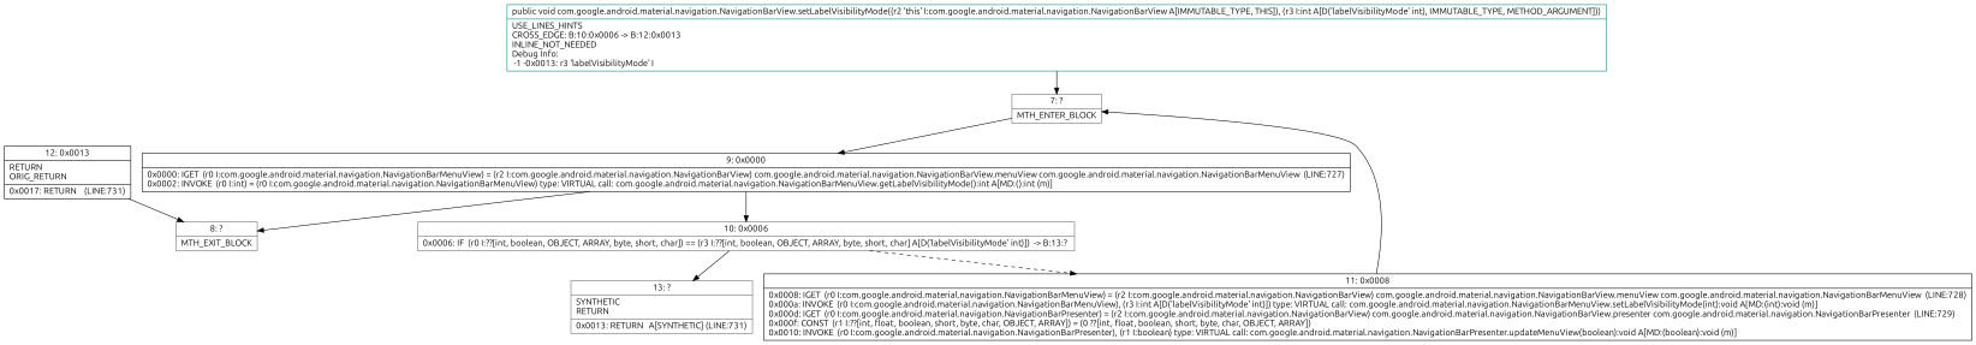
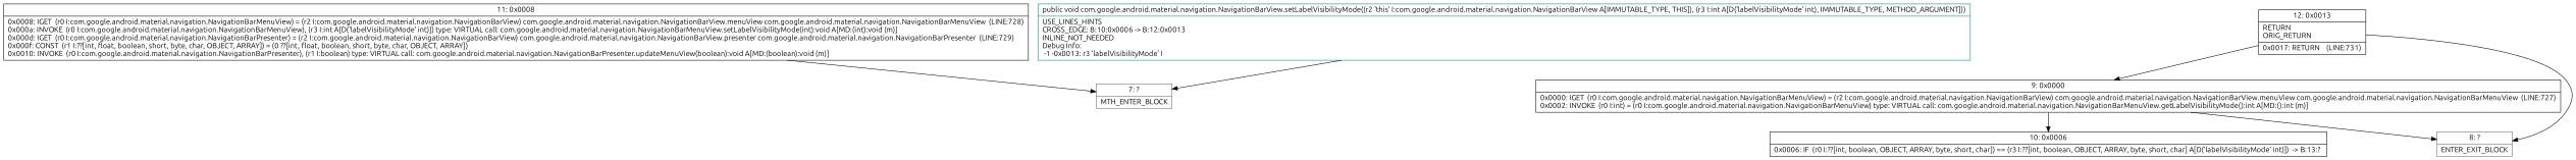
  digraph {
    fontname=Ubuntu
    node [color=gray40 fontname=Ubuntu shape=record]
    edge [fontname=Ubuntu]
    n1 [label="{7\:\ ?|MTH_ENTER_BLOCK\l}"]
    n2 [color=black label="{9\:\ 0x0000|0x0000: IGET  (r0 I:com.google.android.material.navigation.NavigationBarMenuView) = (r2 I:com.google.android.material.navigation.NavigationBarView) com.google.android.material.navigation.NavigationBarView.menuView com.google.android.material.navigation.NavigationBarMenuView  (LINE:727)\l0x0002: INVOKE  (r0 I:int) = (r0 I:com.google.android.material.navigation.NavigationBarMenuView) type: VIRTUAL call: com.google.android.material.navigation.NavigationBarMenuView.getLabelVisibilityMode():int A[MD:():int (m)]\l}"]
-   n3 [label="{10\:\ 0x0006|0x0006: IF  (r0 I:??[int, boolean, OBJECT, ARRAY, byte, short, char]) == (r3 I:??[int, boolean, OBJECT, ARRAY, byte, short, char] A[D('labelVisibilityMode' int)])  \-\> B:13:? \l}"]
-   n4 [label="{8\:\ ?|MTH_EXIT_BLOCK\l}"]
+   n3 [color=black label="{10\:\ 0x0006|0x0006: IF  (r0 I:??[int, boolean, OBJECT, ARRAY, byte, short, char]) == (r3 I:??[int, boolean, OBJECT, ARRAY, byte, short, char] A[D('labelVisibilityMode' int)])  \-\> B:13:? \l}"]
+   n4 [label="{8\:\ ?|ENTER_EXIT_BLOCK\l}"]
    n5 [color=black label="{11\:\ 0x0008|0x0008: IGET  (r0 I:com.google.android.material.navigation.NavigationBarMenuView) = (r2 I:com.google.android.material.navigation.NavigationBarView) com.google.android.material.navigation.NavigationBarView.menuView com.google.android.material.navigation.NavigationBarMenuView  (LINE:728)\l0x000a: INVOKE  (r0 I:com.google.android.material.navigation.NavigationBarMenuView), (r3 I:int A[D('labelVisibilityMode' int)]) type: VIRTUAL call: com.google.android.material.navigation.NavigationBarMenuView.setLabelVisibilityMode(int):void A[MD:(int):void (m)]\l0x000d: IGET  (r0 I:com.google.android.material.navigation.NavigationBarPresenter) = (r2 I:com.google.android.material.navigation.NavigationBarView) com.google.android.material.navigation.NavigationBarView.presenter com.google.android.material.navigation.NavigationBarPresenter  (LINE:729)\l0x000f: CONST  (r1 I:??[int, float, boolean, short, byte, char, OBJECT, ARRAY]) = (0 ??[int, float, boolean, short, byte, char, OBJECT, ARRAY]) \l0x0010: INVOKE  (r0 I:com.google.android.material.navigation.NavigationBarPresenter), (r1 I:boolean) type: VIRTUAL call: com.google.android.material.navigation.NavigationBarPresenter.updateMenuView(boolean):void A[MD:(boolean):void (m)]\l}"]
-   n6 [label="{13\:\ ?|SYNTHETIC\lRETURN\l|0x0013: RETURN   A[SYNTHETIC] (LINE:731)\l}"]
    n7 [color=black label="{12\:\ 0x0013|RETURN\lORIG_RETURN\l|0x0017: RETURN    (LINE:731)\l}"]
    n8 [color=teal label="{public void com.google.android.material.navigation.NavigationBarView.setLabelVisibilityMode((r2 'this' I:com.google.android.material.navigation.NavigationBarView A[IMMUTABLE_TYPE, THIS]), (r3 I:int A[D('labelVisibilityMode' int), IMMUTABLE_TYPE, METHOD_ARGUMENT]))  | USE_LINES_HINTS\lCROSS_EDGE: B:10:0x0006 \-\> B:12:0x0013\lINLINE_NOT_NEEDED\lDebug Info:\l  \-1 \-0x0013: r3 'labelVisibilityMode' I\l}"]
-   n1 -> n2
+   n7 -> n2
    n2 -> n3
    n2 -> n4
-   n3 -> n5 [style=dashed]
-   n3 -> n6
    n5 -> n1
    n7 -> n4
    n8 -> n1
  }
